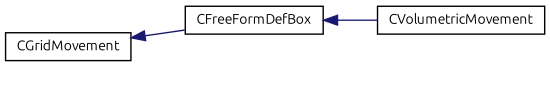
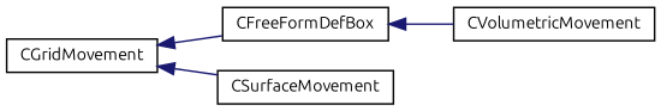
  digraph {
    fontname=Ubuntu
    rankdir=LR
    node [color=black fillcolor=white fontname=Ubuntu fontsize=10 shape=record style=filled]
    edge [color=midnightblue dir=back fontname=Ubuntu fontsize=10 labelfontname=Helvetica labelfontsize=10 style=solid]
    n1 [height=0.2 label=CGridMovement width=0.4]
    n2 [height=0.2 label=CFreeFormDefBox width=0.4]
+   n3 [height=0.2 label=CSurfaceMovement width=0.4]
    n4 [height=0.2 label=CVolumetricMovement width=0.4]
    n1 -> n2
+   n1 -> n3
    n2 -> n4
  }
